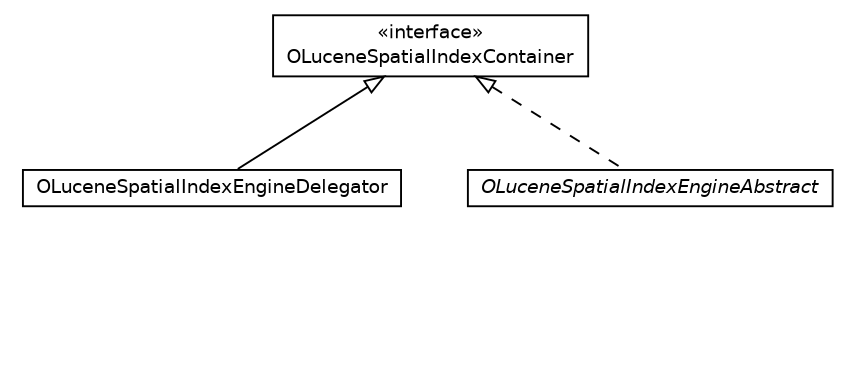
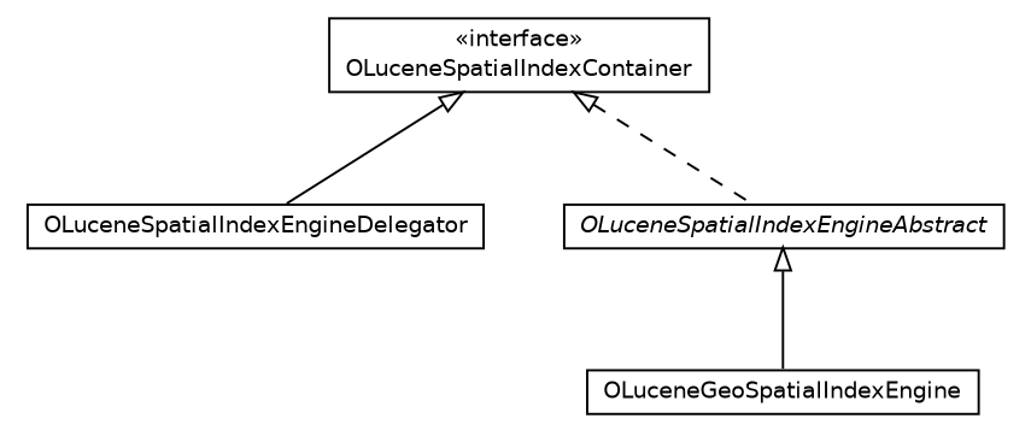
  digraph {
    nodesep=0.25
    ranksep=0.5
    node [fontcolor=black fontname=Helvetica fontsize=10.0 shape=plaintext]
    edge [arrowtail=empty dir=back fontname=Helvetica fontsize=10 headport=p labelfontname=Helvetica labelfontsize=10 tailport=p]
    n1 [label=<<table title="com.orientechnologies.spatial.engine.OLuceneSpatialIndexEngineDelegator" border="0" cellborder="1" cellspacing="0" cellpadding="2" port="p" href="./OLuceneSpatialIndexEngineDelegator.html"> 		<tr><td><table border="0" cellspacing="0" cellpadding="1"> <tr><td align="center" balign="center"> OLuceneSpatialIndexEngineDelegator </td></tr> 		</table></td></tr> 		</table>>]
+   n2 [label=<<table title="com.orientechnologies.spatial.engine.OLuceneGeoSpatialIndexEngine" border="0" cellborder="1" cellspacing="0" cellpadding="2" port="p" href="./OLuceneGeoSpatialIndexEngine.html"> 		<tr><td><table border="0" cellspacing="0" cellpadding="1"> <tr><td align="center" balign="center"> OLuceneGeoSpatialIndexEngine </td></tr> 		</table></td></tr> 		</table>>]
    n3 [label=<<table title="com.orientechnologies.spatial.engine.OLuceneSpatialIndexEngineAbstract" border="0" cellborder="1" cellspacing="0" cellpadding="2" port="p" href="./OLuceneSpatialIndexEngineAbstract.html"> 		<tr><td><table border="0" cellspacing="0" cellpadding="1"> <tr><td align="center" balign="center"><font face="Helvetica-Oblique"> OLuceneSpatialIndexEngineAbstract </font></td></tr> 		</table></td></tr> 		</table>>]
    n4 [label=<<table title="com.orientechnologies.spatial.engine.OLuceneSpatialIndexContainer" border="0" cellborder="1" cellspacing="0" cellpadding="2" port="p" href="./OLuceneSpatialIndexContainer.html"> 		<tr><td><table border="0" cellspacing="0" cellpadding="1"> <tr><td align="center" balign="center"> &#171;interface&#187; </td></tr> <tr><td align="center" balign="center"> OLuceneSpatialIndexContainer </td></tr> 		</table></td></tr> 		</table>>]
+   n3 -> n2
    n4 -> n1 [style=solid]
    n4 -> n3 [style=dashed]
  }
